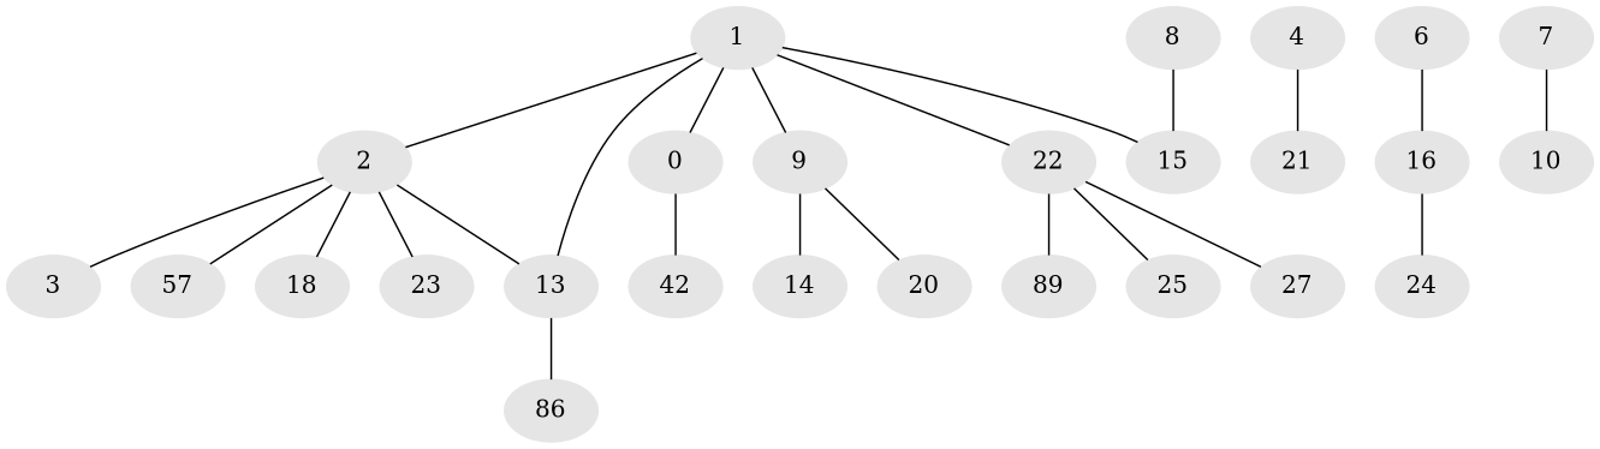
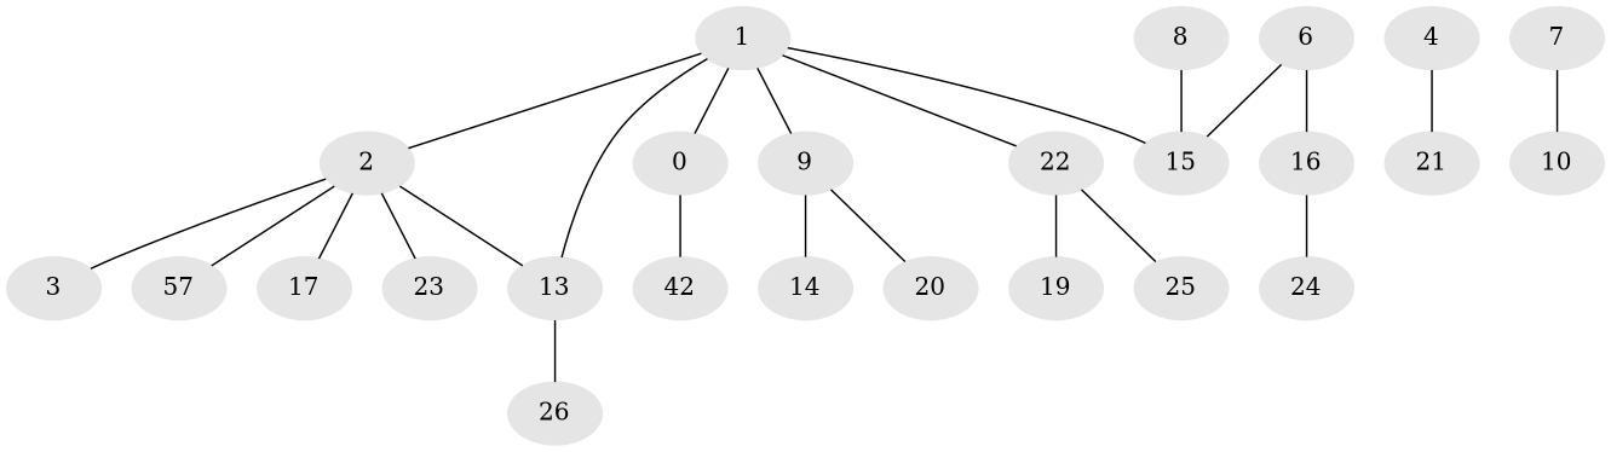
  graph {
    node [color=gray90 style=filled]
    edge [weight=1.0]
    1
    2
    n3 [label=0]
    9
    13
    15
    22
    3
    n9 [label=57]
-   18
+   18 [label=17]
    23
    n12 [label=42]
    14
    20
-   26 [label=86]
-   19 [label=89]
+   26
+   19
    25
-   27
    4
    21
    6
    16
    7
    10
    8
    24
    1 -- 2
    1 -- n3
    1 -- 9
    1 -- 13
    1 -- 15
    1 -- 22
    2 -- 13
    2 -- 3
    2 -- n9
    2 -- 18
    2 -- 23
    n3 -- n12
    9 -- 14
    9 -- 20
    13 -- 26
    22 -- 19
    22 -- 25
-   22 -- 27
    4 -- 21
+   6 -- 15
    6 -- 16
    16 -- 24
    7 -- 10
    8 -- 15
  }
